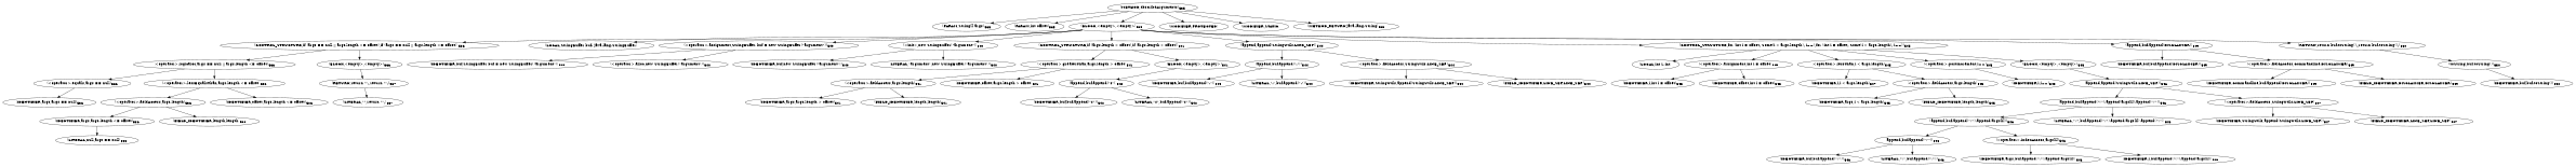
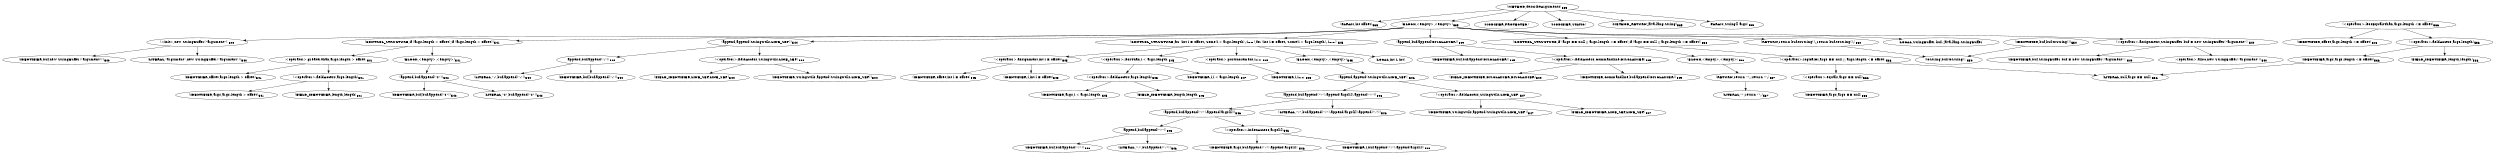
  digraph {
    n1 [label=<(METHOD,describeArguments)<SUB>535</SUB>>]
    n2 [label=<(PARAM,String[] args)<SUB>535</SUB>>]
    n3 [label=<(PARAM,int offset)<SUB>535</SUB>>]
    n4 [label=<(BLOCK,&lt;empty&gt;,&lt;empty&gt;)<SUB>535</SUB>>]
    n5 [label=<(MODIFIER,PROTECTED)>]
    n6 [label=<(MODIFIER,STATIC)>]
    n7 [label=<(METHOD_RETURN,java.lang.String)<SUB>535</SUB>>]
    n8 [label=<(CONTROL_STRUCTURE,if (args == null || args.length &lt;= offset),if (args == null || args.length &lt;= offset))<SUB>536</SUB>>]
    n9 [label=<(LOCAL,StringBuffer buf: java.lang.StringBuffer)>]
    n10 [label=<(&lt;operator&gt;.assignment,StringBuffer buf = new StringBuffer(&quot;argument&quot;))<SUB>540</SUB>>]
    n11 [label=<(&lt;init&gt;,new StringBuffer(&quot;argument&quot;))<SUB>540</SUB>>]
    n12 [label=<(CONTROL_STRUCTURE,if (args.length &gt; offset),if (args.length &gt; offset))<SUB>541</SUB>>]
    n13 [label=<(append,append(StringUtils.LINE_SEP))<SUB>544</SUB>>]
    n14 [label=<(CONTROL_STRUCTURE,for (int i = offset; Some(i &lt; args.length); i++),for (int i = offset; Some(i &lt; args.length); i++))<SUB>545</SUB>>]
    n15 [label=<(append,buf.append(DISCLAIMER))<SUB>549</SUB>>]
    n16 [label=<(RETURN,return buf.toString();,return buf.toString();)<SUB>550</SUB>>]
    n17 [label=<(&lt;operator&gt;.logicalOr,args == null || args.length &lt;= offset)<SUB>536</SUB>>]
    n18 [label=<(BLOCK,&lt;empty&gt;,&lt;empty&gt;)<SUB>536</SUB>>]
    n19 [label=<(IDENTIFIER,buf,StringBuffer buf = new StringBuffer(&quot;argument&quot;))<SUB>540</SUB>>]
    n20 [label=<(&lt;operator&gt;.alloc,new StringBuffer(&quot;argument&quot;))<SUB>540</SUB>>]
    n21 [label=<(IDENTIFIER,buf,new StringBuffer(&quot;argument&quot;))<SUB>540</SUB>>]
    n22 [label=<(LITERAL,&quot;argument&quot;,new StringBuffer(&quot;argument&quot;))<SUB>540</SUB>>]
    n23 [label=<(&lt;operator&gt;.greaterThan,args.length &gt; offset)<SUB>541</SUB>>]
    n24 [label=<(BLOCK,&lt;empty&gt;,&lt;empty&gt;)<SUB>541</SUB>>]
    n25 [label=<(append,buf.append(&quot;:&quot;))<SUB>544</SUB>>]
    n26 [label=<(&lt;operator&gt;.fieldAccess,StringUtils.LINE_SEP)<SUB>544</SUB>>]
    n27 [label=<(LOCAL,int i: int)>]
    n28 [label=<(&lt;operator&gt;.assignment,int i = offset)<SUB>545</SUB>>]
    n29 [label=<(&lt;operator&gt;.lessThan,i &lt; args.length)<SUB>545</SUB>>]
    n30 [label=<(&lt;operator&gt;.postIncrement,i++)<SUB>545</SUB>>]
    n31 [label=<(BLOCK,&lt;empty&gt;,&lt;empty&gt;)<SUB>545</SUB>>]
    n32 [label=<(IDENTIFIER,buf,buf.append(DISCLAIMER))<SUB>549</SUB>>]
    n33 [label=<(&lt;operator&gt;.fieldAccess,Commandline.DISCLAIMER)<SUB>549</SUB>>]
    n34 [label=<(toString,buf.toString())<SUB>550</SUB>>]
    n35 [label=<(&lt;operator&gt;.equals,args == null)<SUB>536</SUB>>]
    n36 [label=<(&lt;operator&gt;.lessEqualsThan,args.length &lt;= offset)<SUB>536</SUB>>]
    n37 [label=<(RETURN,return &quot;&quot;;,return &quot;&quot;;)<SUB>537</SUB>>]
    n38 [label=<(IDENTIFIER,args,args == null)<SUB>536</SUB>>]
    n39 [label=<(&lt;operator&gt;.fieldAccess,args.length)<SUB>536</SUB>>]
    n40 [label=<(IDENTIFIER,offset,args.length &lt;= offset)<SUB>526</SUB>>]
    n41 [label=<(LITERAL,null,args == null)<SUB>536</SUB>>]
    n42 [label=<(IDENTIFIER,args,args.length &lt;= offset)<SUB>536</SUB>>]
    n43 [label=<(FIELD_IDENTIFIER,length,length)<SUB>536</SUB>>]
    n44 [label=<(LITERAL,&quot;&quot;,return &quot;&quot;;)<SUB>537</SUB>>]
    n45 [label=<(&lt;operator&gt;.fieldAccess,args.length)<SUB>541</SUB>>]
    n46 [label=<(IDENTIFIER,offset,args.length &gt; offset)<SUB>541</SUB>>]
    n47 [label=<(append,buf.append(&quot;s&quot;))<SUB>542</SUB>>]
    n48 [label=<(IDENTIFIER,args,args.length &gt; offset)<SUB>541</SUB>>]
    n49 [label=<(FIELD_IDENTIFIER,length,length)<SUB>541</SUB>>]
    n50 [label=<(IDENTIFIER,buf,buf.append(&quot;s&quot;))<SUB>542</SUB>>]
    n51 [label=<(LITERAL,&quot;s&quot;,buf.append(&quot;s&quot;))<SUB>542</SUB>>]
    n52 [label=<(IDENTIFIER,buf,buf.append(&quot;:&quot;))<SUB>544</SUB>>]
    n53 [label=<(LITERAL,&quot;:&quot;,buf.append(&quot;:&quot;))<SUB>544</SUB>>]
    n54 [label=<(IDENTIFIER,StringUtils,append(StringUtils.LINE_SEP))<SUB>544</SUB>>]
    n55 [label=<(FIELD_IDENTIFIER,LINE_SEP,LINE_SEP)<SUB>544</SUB>>]
    n56 [label=<(IDENTIFIER,i,int i = offset)<SUB>545</SUB>>]
    n57 [label=<(IDENTIFIER,offset,int i = offset)<SUB>545</SUB>>]
    n58 [label=<(IDENTIFIER,i,i &lt; args.length)<SUB>547</SUB>>]
    n59 [label=<(&lt;operator&gt;.fieldAccess,args.length)<SUB>545</SUB>>]
    n60 [label=<(IDENTIFIER,i,i++)<SUB>545</SUB>>]
    n61 [label=<(append,append(StringUtils.LINE_SEP))<SUB>546</SUB>>]
    n62 [label=<(IDENTIFIER,args,i &lt; args.length)<SUB>545</SUB>>]
    n63 [label=<(FIELD_IDENTIFIER,length,length)<SUB>545</SUB>>]
    n64 [label=<(append,buf.append(&quot;\'&quot;).append(args[i]).append(&quot;\'&quot;))<SUB>546</SUB>>]
    n65 [label=<(&lt;operator&gt;.fieldAccess,StringUtils.LINE_SEP)<SUB>547</SUB>>]
    n66 [label=<(append,buf.append(&quot;\'&quot;).append(args[i]))<SUB>546</SUB>>]
    n67 [label=<(LITERAL,&quot;\'&quot;,buf.append(&quot;\'&quot;).append(args[i]).append(&quot;\'&quot;))<SUB>546</SUB>>]
    n68 [label=<(IDENTIFIER,StringUtils,append(StringUtils.LINE_SEP))<SUB>547</SUB>>]
    n69 [label=<(FIELD_IDENTIFIER,LINE_SEP,LINE_SEP)<SUB>547</SUB>>]
    n70 [label=<(append,buf.append(&quot;\'&quot;))<SUB>546</SUB>>]
    n71 [label=<(&lt;operator&gt;.indexAccess,args[i])<SUB>546</SUB>>]
    n72 [label=<(IDENTIFIER,buf,buf.append(&quot;\'&quot;))<SUB>546</SUB>>]
    n73 [label=<(LITERAL,&quot;\'&quot;,buf.append(&quot;\'&quot;))<SUB>546</SUB>>]
    n74 [label=<(IDENTIFIER,args,buf.append(&quot;\'&quot;).append(args[i]))<SUB>546</SUB>>]
    n75 [label=<(IDENTIFIER,i,buf.append(&quot;\'&quot;).append(args[i]))<SUB>546</SUB>>]
    n76 [label=<(IDENTIFIER,Commandline,buf.append(DISCLAIMER))<SUB>549</SUB>>]
    n77 [label=<(FIELD_IDENTIFIER,DISCLAIMER,DISCLAIMER)<SUB>549</SUB>>]
    n78 [label=<(IDENTIFIER,buf,buf.toString())<SUB>550</SUB>>]
    n1 -> n2
    n1 -> n3
    n1 -> n4
    n1 -> n5
    n1 -> n6
    n1 -> n7
    n4 -> n8
    n4 -> n9
    n4 -> n10
    n4 -> n11
    n4 -> n12
    n4 -> n13
    n4 -> n14
    n4 -> n15
    n4 -> n16
    n8 -> n17
    n8 -> n18
    n10 -> n19
    n10 -> n20
    n11 -> n21
    n11 -> n22
    n12 -> n23
    n12 -> n24
    n13 -> n25
    n13 -> n26
    n14 -> n27
    n14 -> n28
    n14 -> n29
    n14 -> n30
    n14 -> n31
    n15 -> n32
    n15 -> n33
    n16 -> n34
    n17 -> n35
-   n17 -> n36
+   n17 -> n41
    n18 -> n37
    n23 -> n45
    n23 -> n46
    n24 -> n47
    n25 -> n52
    n25 -> n53
    n26 -> n54
    n26 -> n55
    n28 -> n56
    n28 -> n57
    n29 -> n58
    n29 -> n59
    n30 -> n60
    n31 -> n61
    n33 -> n76
    n33 -> n77
-   n34 -> n78
+   n78 -> n34
    n35 -> n38
    n36 -> n39
    n36 -> n40
    n37 -> n44
    n39 -> n42
    n39 -> n43
    n42 -> n41
    n45 -> n48
    n45 -> n49
    n47 -> n50
    n47 -> n51
    n59 -> n62
    n59 -> n63
    n61 -> n64
    n61 -> n65
    n64 -> n66
    n64 -> n67
    n65 -> n68
    n65 -> n69
    n66 -> n70
    n66 -> n71
    n70 -> n72
    n70 -> n73
    n71 -> n74
    n71 -> n75
  }
